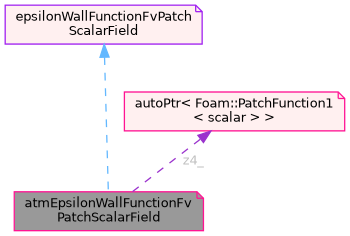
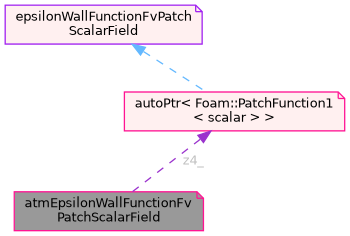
  digraph {
    node [color=deeppink fillcolor="#FFF0F0" fontname=Helvetica fontsize=10 shape=note style=filled]
    edge [dir=back fontname=Helvetica fontsize=10 labelfontname=Helvetica labelfontsize=10 style=dashed]
    n1 [fillcolor=grey60 fontcolor=black height=0.2 label="atmEpsilonWallFunctionFv\lPatchScalarField" width=0.4]
    n2 [color=purple height=0.2 label="epsilonWallFunctionFvPatch\lScalarField" width=0.4]
    n3 [height=0.2 label="autoPtr\< Foam::PatchFunction1\l\< scalar \> \>" width=0.4]
-   n2 -> n1 [color=steelblue1]
+   n2 -> n3 [color=steelblue1]
    n3 -> n1 [color=darkorchid3 fontcolor=grey label=" z4_"]
  }
